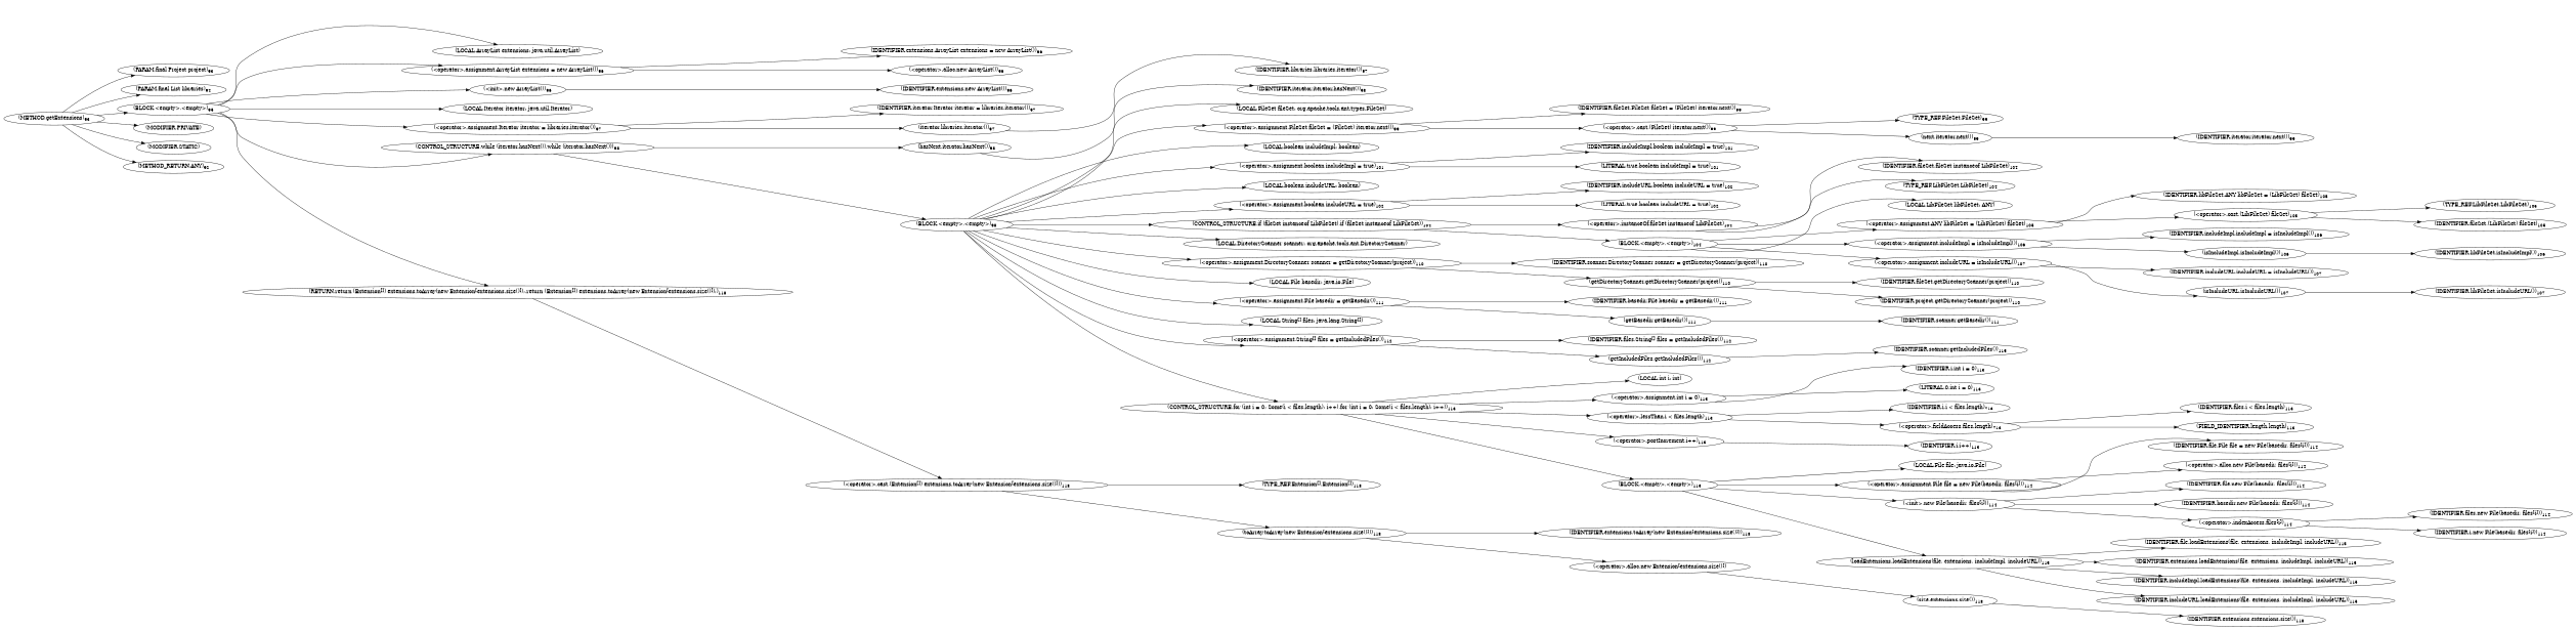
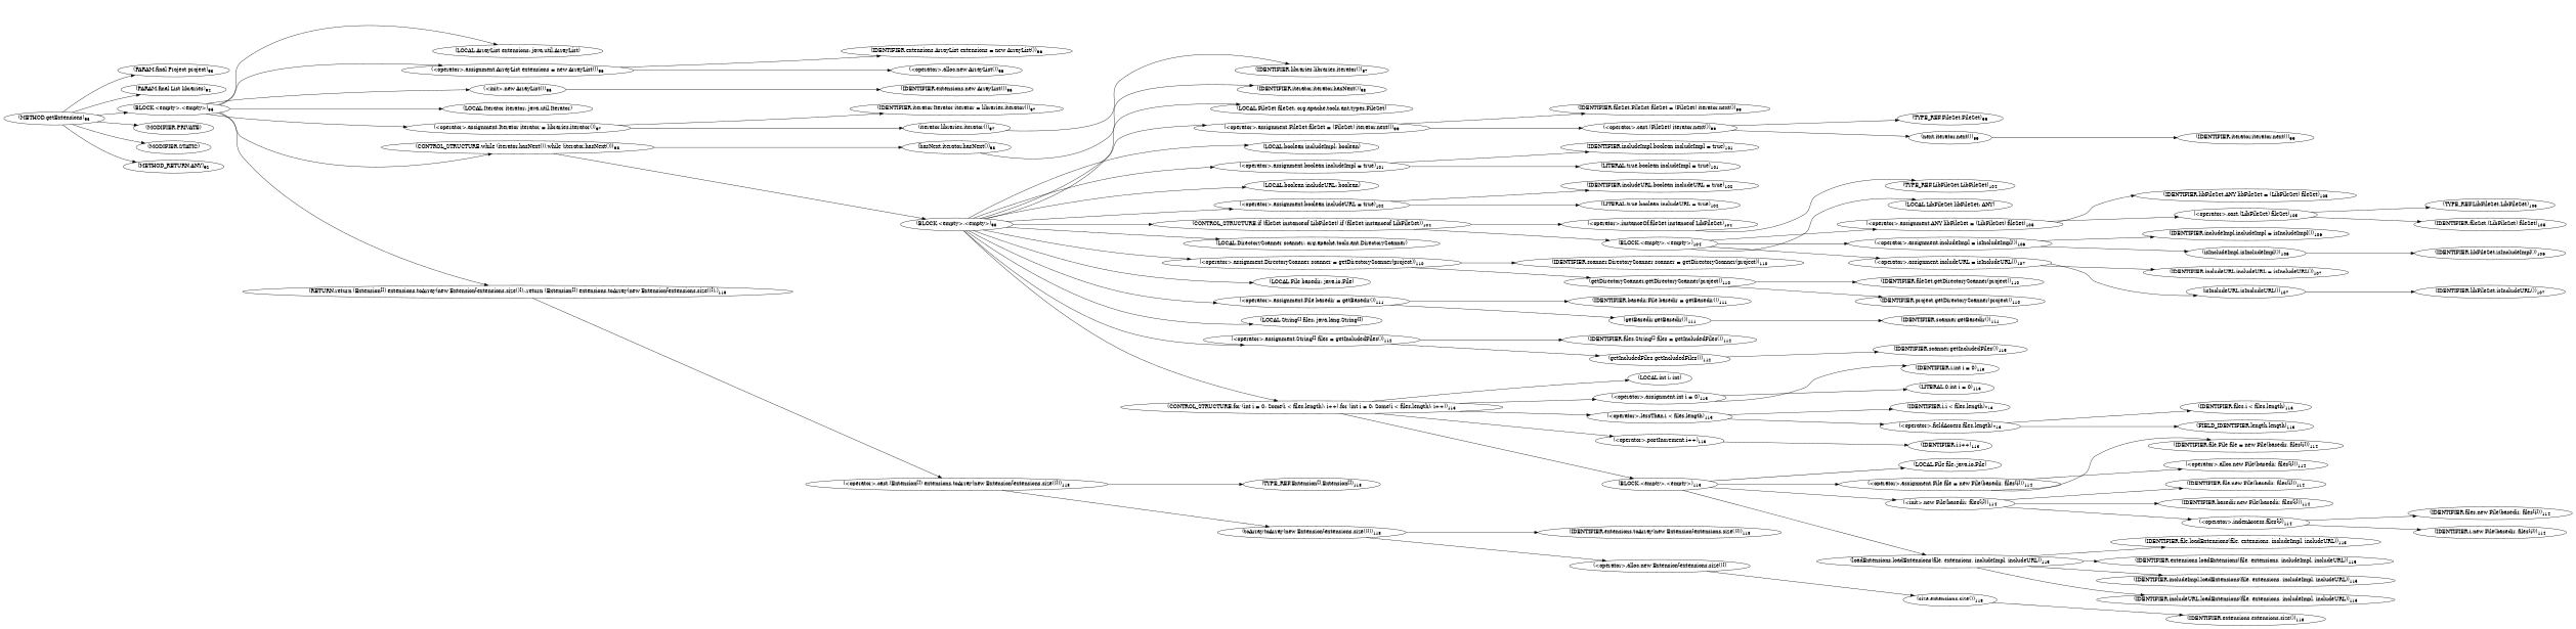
  digraph {
    rankdir=LR
    n1 [label=<(METHOD,getExtensions)<SUB>93</SUB>>]
    n2 [label=<(PARAM,final Project project)<SUB>93</SUB>>]
    n3 [label=<(PARAM,final List libraries)<SUB>94</SUB>>]
    n4 [label=<(BLOCK,&lt;empty&gt;,&lt;empty&gt;)<SUB>95</SUB>>]
    n5 [label=<(MODIFIER,PRIVATE)>]
    n6 [label=<(MODIFIER,STATIC)>]
    n7 [label=<(METHOD_RETURN,ANY)<SUB>92</SUB>>]
    n8 [label=<(LOCAL,ArrayList extensions: java.util.ArrayList)>]
    n9 [label=<(&lt;operator&gt;.assignment,ArrayList extensions = new ArrayList())<SUB>96</SUB>>]
    n10 [label=<(&lt;init&gt;,new ArrayList())<SUB>96</SUB>>]
    n11 [label=<(LOCAL,Iterator iterator: java.util.Iterator)>]
    n12 [label=<(&lt;operator&gt;.assignment,Iterator iterator = libraries.iterator())<SUB>97</SUB>>]
    n13 [label=<(CONTROL_STRUCTURE,while (iterator.hasNext()),while (iterator.hasNext()))<SUB>98</SUB>>]
    n14 [label=<(RETURN,return (Extension[]) extensions.toArray(new Extension[extensions.size()]);,return (Extension[]) extensions.toArray(new Extension[extensions.size()]);)<SUB>118</SUB>>]
    n15 [label=<(IDENTIFIER,extensions,ArrayList extensions = new ArrayList())<SUB>96</SUB>>]
    n16 [label=<(&lt;operator&gt;.alloc,new ArrayList())<SUB>96</SUB>>]
    n17 [label=<(IDENTIFIER,extensions,new ArrayList())<SUB>96</SUB>>]
    n18 [label=<(IDENTIFIER,iterator,Iterator iterator = libraries.iterator())<SUB>97</SUB>>]
    n19 [label=<(iterator,libraries.iterator())<SUB>97</SUB>>]
    n20 [label=<(hasNext,iterator.hasNext())<SUB>98</SUB>>]
    n21 [label=<(BLOCK,&lt;empty&gt;,&lt;empty&gt;)<SUB>98</SUB>>]
    n22 [label=<(&lt;operator&gt;.cast,(Extension[]) extensions.toArray(new Extension[extensions.size()]))<SUB>118</SUB>>]
    n23 [label=<(IDENTIFIER,libraries,libraries.iterator())<SUB>97</SUB>>]
    n24 [label=<(IDENTIFIER,iterator,iterator.hasNext())<SUB>98</SUB>>]
    n25 [label=<(LOCAL,FileSet fileSet: org.apache.tools.ant.types.FileSet)>]
    n26 [label=<(&lt;operator&gt;.assignment,FileSet fileSet = (FileSet) iterator.next())<SUB>99</SUB>>]
    n27 [label=<(LOCAL,boolean includeImpl: boolean)>]
    n28 [label=<(&lt;operator&gt;.assignment,boolean includeImpl = true)<SUB>101</SUB>>]
    n29 [label=<(LOCAL,boolean includeURL: boolean)>]
    n30 [label=<(&lt;operator&gt;.assignment,boolean includeURL = true)<SUB>102</SUB>>]
    n31 [label=<(CONTROL_STRUCTURE,if (fileSet instanceof LibFileSet),if (fileSet instanceof LibFileSet))<SUB>104</SUB>>]
    n32 [label=<(LOCAL,DirectoryScanner scanner: org.apache.tools.ant.DirectoryScanner)>]
    n33 [label=<(&lt;operator&gt;.assignment,DirectoryScanner scanner = getDirectoryScanner(project))<SUB>110</SUB>>]
    n34 [label=<(LOCAL,File basedir: java.io.File)>]
    n35 [label=<(&lt;operator&gt;.assignment,File basedir = getBasedir())<SUB>111</SUB>>]
    n36 [label=<(LOCAL,String[] files: java.lang.String[])>]
    n37 [label=<(&lt;operator&gt;.assignment,String[] files = getIncludedFiles())<SUB>112</SUB>>]
    n38 [label=<(CONTROL_STRUCTURE,for (int i = 0; Some(i &lt; files.length); i++),for (int i = 0; Some(i &lt; files.length); i++))<SUB>113</SUB>>]
    n39 [label=<(IDENTIFIER,fileSet,FileSet fileSet = (FileSet) iterator.next())<SUB>99</SUB>>]
    n40 [label=<(&lt;operator&gt;.cast,(FileSet) iterator.next())<SUB>99</SUB>>]
    n41 [label=<(IDENTIFIER,includeImpl,boolean includeImpl = true)<SUB>101</SUB>>]
    n42 [label=<(LITERAL,true,boolean includeImpl = true)<SUB>101</SUB>>]
    n43 [label=<(IDENTIFIER,includeURL,boolean includeURL = true)<SUB>102</SUB>>]
    n44 [label=<(LITERAL,true,boolean includeURL = true)<SUB>102</SUB>>]
    n45 [label=<(&lt;operator&gt;.instanceOf,fileSet instanceof LibFileSet)<SUB>104</SUB>>]
    n46 [label=<(BLOCK,&lt;empty&gt;,&lt;empty&gt;)<SUB>104</SUB>>]
    n47 [label=<(IDENTIFIER,scanner,DirectoryScanner scanner = getDirectoryScanner(project))<SUB>110</SUB>>]
    n48 [label=<(getDirectoryScanner,getDirectoryScanner(project))<SUB>110</SUB>>]
    n49 [label=<(IDENTIFIER,basedir,File basedir = getBasedir())<SUB>111</SUB>>]
    n50 [label=<(getBasedir,getBasedir())<SUB>111</SUB>>]
    n51 [label=<(IDENTIFIER,files,String[] files = getIncludedFiles())<SUB>112</SUB>>]
    n52 [label=<(getIncludedFiles,getIncludedFiles())<SUB>112</SUB>>]
    n53 [label=<(LOCAL,int i: int)>]
    n54 [label=<(&lt;operator&gt;.assignment,int i = 0)<SUB>113</SUB>>]
    n55 [label=<(&lt;operator&gt;.lessThan,i &lt; files.length)<SUB>113</SUB>>]
    n56 [label=<(&lt;operator&gt;.postIncrement,i++)<SUB>113</SUB>>]
    n57 [label=<(BLOCK,&lt;empty&gt;,&lt;empty&gt;)<SUB>113</SUB>>]
    n58 [label=<(TYPE_REF,FileSet,FileSet)<SUB>99</SUB>>]
    n59 [label=<(next,iterator.next())<SUB>99</SUB>>]
    n60 [label=<(IDENTIFIER,iterator,iterator.next())<SUB>99</SUB>>]
-   n61 [label=<(IDENTIFIER,fileSet,fileSet instanceof LibFileSet)<SUB>104</SUB>>]
    n62 [label=<(TYPE_REF,LibFileSet,LibFileSet)<SUB>104</SUB>>]
    n63 [label=<(LOCAL,LibFileSet libFileSet: ANY)>]
    n64 [label=<(&lt;operator&gt;.assignment,ANY libFileSet = (LibFileSet) fileSet)<SUB>105</SUB>>]
    n65 [label=<(&lt;operator&gt;.assignment,includeImpl = isIncludeImpl())<SUB>106</SUB>>]
    n66 [label=<(&lt;operator&gt;.assignment,includeURL = isIncludeURL())<SUB>107</SUB>>]
    n67 [label=<(IDENTIFIER,libFileSet,ANY libFileSet = (LibFileSet) fileSet)<SUB>105</SUB>>]
    n68 [label=<(&lt;operator&gt;.cast,(LibFileSet) fileSet)<SUB>105</SUB>>]
    n69 [label=<(IDENTIFIER,includeImpl,includeImpl = isIncludeImpl())<SUB>106</SUB>>]
    n70 [label=<(isIncludeImpl,isIncludeImpl())<SUB>106</SUB>>]
    n71 [label=<(IDENTIFIER,includeURL,includeURL = isIncludeURL())<SUB>107</SUB>>]
    n72 [label=<(isIncludeURL,isIncludeURL())<SUB>107</SUB>>]
    n73 [label=<(TYPE_REF,LibFileSet,LibFileSet)<SUB>105</SUB>>]
    n74 [label=<(IDENTIFIER,fileSet,(LibFileSet) fileSet)<SUB>105</SUB>>]
    n75 [label=<(IDENTIFIER,libFileSet,isIncludeImpl())<SUB>106</SUB>>]
    n76 [label=<(IDENTIFIER,libFileSet,isIncludeURL())<SUB>107</SUB>>]
    n77 [label=<(IDENTIFIER,fileSet,getDirectoryScanner(project))<SUB>110</SUB>>]
    n78 [label=<(IDENTIFIER,project,getDirectoryScanner(project))<SUB>110</SUB>>]
    n79 [label=<(IDENTIFIER,scanner,getBasedir())<SUB>111</SUB>>]
    n80 [label=<(IDENTIFIER,scanner,getIncludedFiles())<SUB>115</SUB>>]
    n81 [label=<(IDENTIFIER,i,int i = 0)<SUB>113</SUB>>]
    n82 [label=<(LITERAL,0,int i = 0)<SUB>113</SUB>>]
    n83 [label=<(IDENTIFIER,i,i &lt; files.length)<SUB>713</SUB>>]
    n84 [label=<(&lt;operator&gt;.fieldAccess,files.length)<SUB>713</SUB>>]
    n85 [label=<(IDENTIFIER,i,i++)<SUB>113</SUB>>]
    n86 [label=<(LOCAL,File file: java.io.File)>]
    n87 [label=<(&lt;operator&gt;.assignment,File file = new File(basedir, files[i]))<SUB>114</SUB>>]
    n88 [label=<(&lt;init&gt;,new File(basedir, files[i]))<SUB>114</SUB>>]
    n89 [label=<(loadExtensions,loadExtensions(file, extensions, includeImpl, includeURL))<SUB>115</SUB>>]
    n90 [label=<(IDENTIFIER,files,i &lt; files.length)<SUB>113</SUB>>]
    n91 [label=<(FIELD_IDENTIFIER,length,length)<SUB>113</SUB>>]
    n92 [label=<(IDENTIFIER,file,File file = new File(basedir, files[i]))<SUB>114</SUB>>]
    n93 [label=<(&lt;operator&gt;.alloc,new File(basedir, files[i]))<SUB>114</SUB>>]
    n94 [label=<(IDENTIFIER,file,new File(basedir, files[i]))<SUB>114</SUB>>]
    n95 [label=<(IDENTIFIER,basedir,new File(basedir, files[i]))<SUB>114</SUB>>]
    n96 [label=<(&lt;operator&gt;.indexAccess,files[i])<SUB>114</SUB>>]
    n97 [label=<(IDENTIFIER,file,loadExtensions(file, extensions, includeImpl, includeURL))<SUB>115</SUB>>]
    n98 [label=<(IDENTIFIER,extensions,loadExtensions(file, extensions, includeImpl, includeURL))<SUB>115</SUB>>]
    n99 [label=<(IDENTIFIER,includeImpl,loadExtensions(file, extensions, includeImpl, includeURL))<SUB>115</SUB>>]
    n100 [label=<(IDENTIFIER,includeURL,loadExtensions(file, extensions, includeImpl, includeURL))<SUB>115</SUB>>]
    n101 [label=<(IDENTIFIER,files,new File(basedir, files[i]))<SUB>114</SUB>>]
    n102 [label=<(IDENTIFIER,i,new File(basedir, files[i]))<SUB>114</SUB>>]
    n103 [label=<(TYPE_REF,Extension[],Extension[])<SUB>118</SUB>>]
    n104 [label=<(toArray,toArray(new Extension[extensions.size()]))<SUB>118</SUB>>]
    n105 [label=<(IDENTIFIER,extensions,toArray(new Extension[extensions.size()]))<SUB>118</SUB>>]
    n106 [label=<(&lt;operator&gt;.alloc,new Extension[extensions.size()])>]
    n107 [label=<(size,extensions.size())<SUB>118</SUB>>]
    n108 [label=<(IDENTIFIER,extensions,extensions.size())<SUB>118</SUB>>]
    n1 -> n2
    n1 -> n3
    n1 -> n4
    n1 -> n5
    n1 -> n6
    n1 -> n7
    n4 -> n8
    n4 -> n9
    n4 -> n10
    n4 -> n11
    n4 -> n12
    n4 -> n13
    n4 -> n14
    n9 -> n15
    n9 -> n16
    n10 -> n17
    n12 -> n18
    n12 -> n19
    n13 -> n20
    n13 -> n21
    n14 -> n22
    n19 -> n23
    n20 -> n24
    n21 -> n25
    n21 -> n26
    n21 -> n27
    n21 -> n28
    n21 -> n29
    n21 -> n30
    n21 -> n31
    n21 -> n32
    n21 -> n33
    n21 -> n34
    n21 -> n35
    n21 -> n36
    n21 -> n37
    n21 -> n38
    n22 -> n103
    n22 -> n104
    n26 -> n39
    n26 -> n40
    n28 -> n41
    n28 -> n42
    n30 -> n43
    n30 -> n44
    n31 -> n45
    n31 -> n46
    n33 -> n47
    n33 -> n48
    n35 -> n49
    n35 -> n50
    n37 -> n51
    n37 -> n52
    n38 -> n53
    n38 -> n54
    n38 -> n55
    n38 -> n56
    n38 -> n57
    n40 -> n58
    n40 -> n59
-   n45 -> n61
    n45 -> n62
    n46 -> n63
    n46 -> n64
    n46 -> n65
    n46 -> n66
    n48 -> n77
    n48 -> n78
    n50 -> n79
    n52 -> n80
    n54 -> n81
    n54 -> n82
    n55 -> n83
    n55 -> n84
    n56 -> n85
    n57 -> n86
    n57 -> n87
    n57 -> n88
    n57 -> n89
    n59 -> n60
    n64 -> n67
    n64 -> n68
    n65 -> n69
    n65 -> n70
    n66 -> n71
    n66 -> n72
    n68 -> n73
    n68 -> n74
    n70 -> n75
    n72 -> n76
    n84 -> n90
    n84 -> n91
    n87 -> n92
    n87 -> n93
    n88 -> n94
    n88 -> n95
    n88 -> n96
    n89 -> n97
    n89 -> n98
    n89 -> n99
    n89 -> n100
    n96 -> n101
    n96 -> n102
    n104 -> n105
    n104 -> n106
    n106 -> n107
    n107 -> n108
  }
